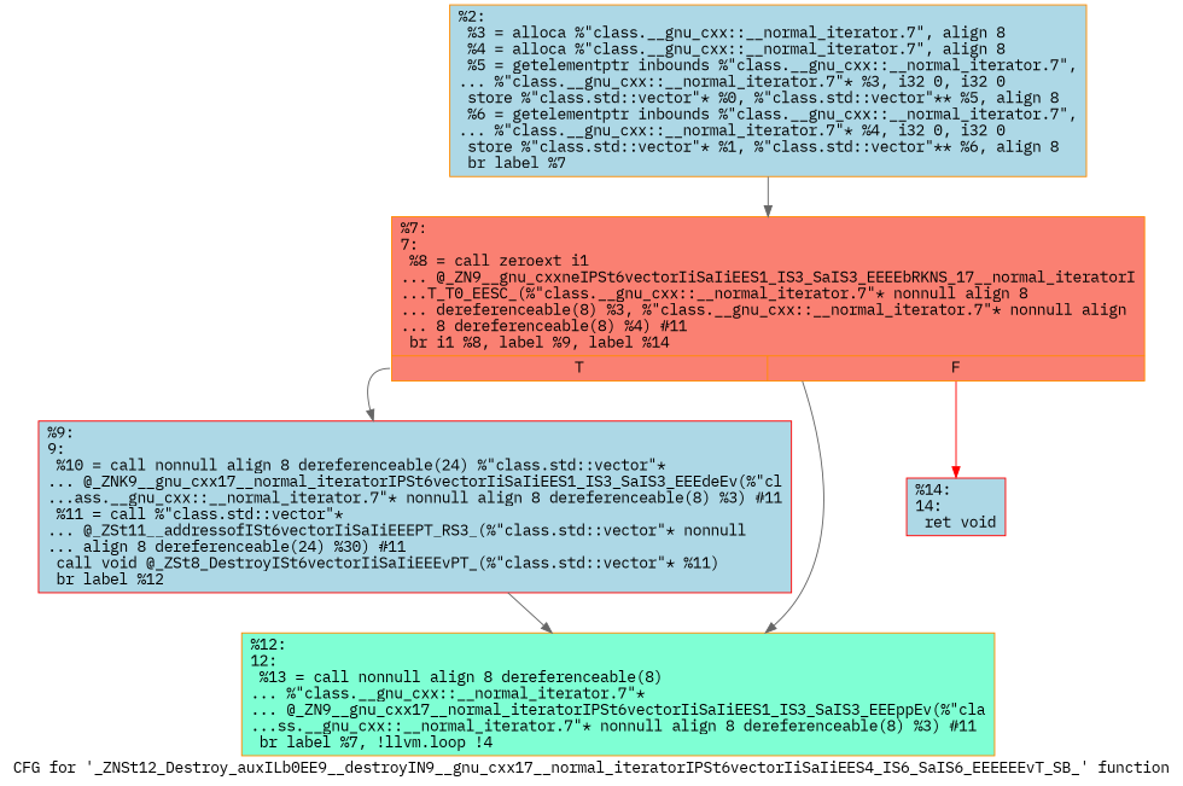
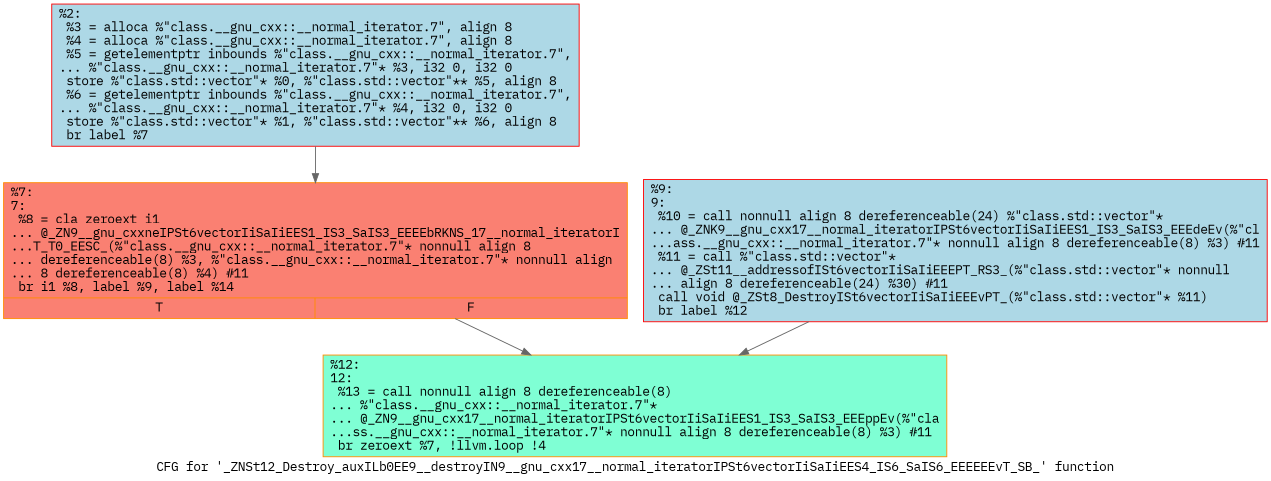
  digraph {
    fontname="IBM Plex Mono"
    label="CFG for '_ZNSt12_Destroy_auxILb0EE9__destroyIN9__gnu_cxx17__normal_iteratorIPSt6vectorIiSaIiEES4_IS6_SaIS6_EEEEEEvT_SB_' function"
    node [color=darkorange fillcolor=lightblue fontname="IBM Plex Mono" shape=record style=filled]
    edge [color=gray40 fontname="IBM Plex Mono"]
-   n1 [label="{%2:\l  %3 = alloca %\"class.__gnu_cxx::__normal_iterator.7\", align 8\l  %4 = alloca %\"class.__gnu_cxx::__normal_iterator.7\", align 8\l  %5 = getelementptr inbounds %\"class.__gnu_cxx::__normal_iterator.7\",\l... %\"class.__gnu_cxx::__normal_iterator.7\"* %3, i32 0, i32 0\l  store %\"class.std::vector\"* %0, %\"class.std::vector\"** %5, align 8\l  %6 = getelementptr inbounds %\"class.__gnu_cxx::__normal_iterator.7\",\l... %\"class.__gnu_cxx::__normal_iterator.7\"* %4, i32 0, i32 0\l  store %\"class.std::vector\"* %1, %\"class.std::vector\"** %6, align 8\l  br label %7\l}"]
-   n2 [fillcolor=salmon label="{%7:\l7:                                                \l  %8 = call zeroext i1\l... @_ZN9__gnu_cxxneIPSt6vectorIiSaIiEES1_IS3_SaIS3_EEEEbRKNS_17__normal_iteratorI\l...T_T0_EESC_(%\"class.__gnu_cxx::__normal_iterator.7\"* nonnull align 8\l... dereferenceable(8) %3, %\"class.__gnu_cxx::__normal_iterator.7\"* nonnull align\l... 8 dereferenceable(8) %4) #11\l  br i1 %8, label %9, label %14\l|{<s0>T|<s1>F}}"]
+   n1 [color=red label="{%2:\l  %3 = alloca %\"class.__gnu_cxx::__normal_iterator.7\", align 8\l  %4 = alloca %\"class.__gnu_cxx::__normal_iterator.7\", align 8\l  %5 = getelementptr inbounds %\"class.__gnu_cxx::__normal_iterator.7\",\l... %\"class.__gnu_cxx::__normal_iterator.7\"* %3, i32 0, i32 0\l  store %\"class.std::vector\"* %0, %\"class.std::vector\"** %5, align 8\l  %6 = getelementptr inbounds %\"class.__gnu_cxx::__normal_iterator.7\",\l... %\"class.__gnu_cxx::__normal_iterator.7\"* %4, i32 0, i32 0\l  store %\"class.std::vector\"* %1, %\"class.std::vector\"** %6, align 8\l  br label %7\l}"]
+   n2 [fillcolor=salmon label="{%7:\l7:                                                \l  %8 = cla zeroext i1\l... @_ZN9__gnu_cxxneIPSt6vectorIiSaIiEES1_IS3_SaIS3_EEEEbRKNS_17__normal_iteratorI\l...T_T0_EESC_(%\"class.__gnu_cxx::__normal_iterator.7\"* nonnull align 8\l... dereferenceable(8) %3, %\"class.__gnu_cxx::__normal_iterator.7\"* nonnull align\l... 8 dereferenceable(8) %4) #11\l  br i1 %8, label %9, label %14\l|{<s0>T|<s1>F}}"]
    n3 [color=red label="{%9:\l9:                                                \l  %10 = call nonnull align 8 dereferenceable(24) %\"class.std::vector\"*\l... @_ZNK9__gnu_cxx17__normal_iteratorIPSt6vectorIiSaIiEES1_IS3_SaIS3_EEEdeEv(%\"cl\l...ass.__gnu_cxx::__normal_iterator.7\"* nonnull align 8 dereferenceable(8) %3) #11\l  %11 = call %\"class.std::vector\"*\l... @_ZSt11__addressofISt6vectorIiSaIiEEEPT_RS3_(%\"class.std::vector\"* nonnull\l... align 8 dereferenceable(24) %30) #11\l  call void @_ZSt8_DestroyISt6vectorIiSaIiEEEvPT_(%\"class.std::vector\"* %11)\l  br label %12\l}"]
-   n4 [color=red label="{%14:\l14:                                               \l  ret void\l}"]
-   n5 [fillcolor=aquamarine label="{%12:\l12:                                               \l  %13 = call nonnull align 8 dereferenceable(8)\l... %\"class.__gnu_cxx::__normal_iterator.7\"*\l... @_ZN9__gnu_cxx17__normal_iteratorIPSt6vectorIiSaIiEES1_IS3_SaIS3_EEEppEv(%\"cla\l...ss.__gnu_cxx::__normal_iterator.7\"* nonnull align 8 dereferenceable(8) %3) #11\l  br label %7, !llvm.loop !4\l}"]
+   n5 [fillcolor=aquamarine label="{%12:\l12:                                               \l  %13 = call nonnull align 8 dereferenceable(8)\l... %\"class.__gnu_cxx::__normal_iterator.7\"*\l... @_ZN9__gnu_cxx17__normal_iteratorIPSt6vectorIiSaIiEES1_IS3_SaIS3_EEEppEv(%\"cla\l...ss.__gnu_cxx::__normal_iterator.7\"* nonnull align 8 dereferenceable(8) %3) #11\l  br zeroext %7, !llvm.loop !4\l}"]
    n1 -> n2
-   n2 -> n3 [tailport=s0]
-   n2 -> n4 [color=red tailport=s1]
    n2 -> n5
    n3 -> n5
  }
